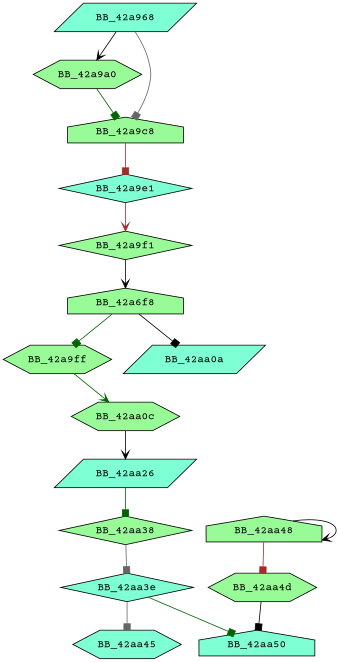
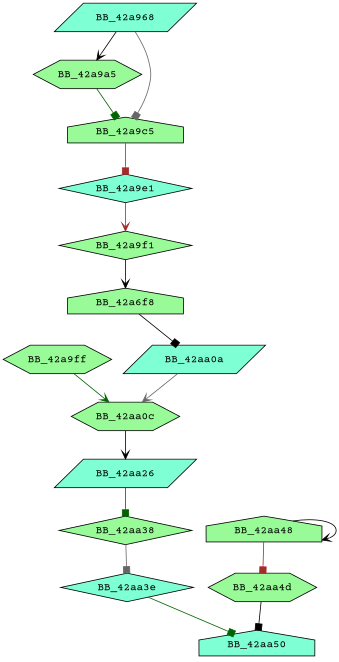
  digraph {
    fontname="Courier Prime"
    node [fillcolor=palegreen fontname="Courier Prime" shape=hexagon style=filled]
    edge [arrowhead=box color=black fontname="Courier Prime"]
    BB_42a968 [fillcolor=aquamarine shape=parallelogram]
-   BB_42a9a5 [label=BB_42a9a0]
-   BB_42a9c8 [shape=house]
+   BB_42a9a5
+   BB_42a9c8 [shape=house label=BB_42a9c5]
    BB_42a9e1 [fillcolor=aquamarine shape=diamond]
    BB_42a9f1 [shape=diamond]
    n6 [label=BB_42a6f8 shape=house]
    BB_42a9ff
    BB_42aa0a [fillcolor=aquamarine shape=parallelogram]
    BB_42aa0c
    BB_42aa26 [fillcolor=aquamarine shape=parallelogram]
    BB_42aa38 [shape=diamond]
    BB_42aa3e [fillcolor=aquamarine shape=diamond]
-   BB_42aa45 [fillcolor=aquamarine]
    BB_42aa50 [fillcolor=aquamarine shape=house]
    BB_42aa48 [shape=house]
    BB_42aa4d
    BB_42a968 -> BB_42a9a5 [arrowhead=vee]
    BB_42a968 -> BB_42a9c8 [color=gray40]
    BB_42a9a5 -> BB_42a9c8 [color=darkgreen]
    BB_42a9c8 -> BB_42a9e1 [color=brown]
    BB_42a9e1 -> BB_42a9f1 [arrowhead=vee color=brown]
    BB_42a9f1 -> n6 [arrowhead=vee]
-   n6 -> BB_42a9ff [color=darkgreen]
    n6 -> BB_42aa0a
    BB_42a9ff -> BB_42aa0c [arrowhead=vee color=darkgreen]
+   BB_42aa0a -> BB_42aa0c [arrowhead=vee color=gray40]
    BB_42aa0c -> BB_42aa26 [arrowhead=vee]
    BB_42aa26 -> BB_42aa38 [color=darkgreen]
    BB_42aa38 -> BB_42aa3e [color=gray40]
-   BB_42aa3e -> BB_42aa45 [color=gray40]
    BB_42aa3e -> BB_42aa50 [color=darkgreen]
    BB_42aa48 -> BB_42aa48 [arrowhead=vee]
    BB_42aa48 -> BB_42aa4d [color=brown]
    BB_42aa4d -> BB_42aa50
  }
